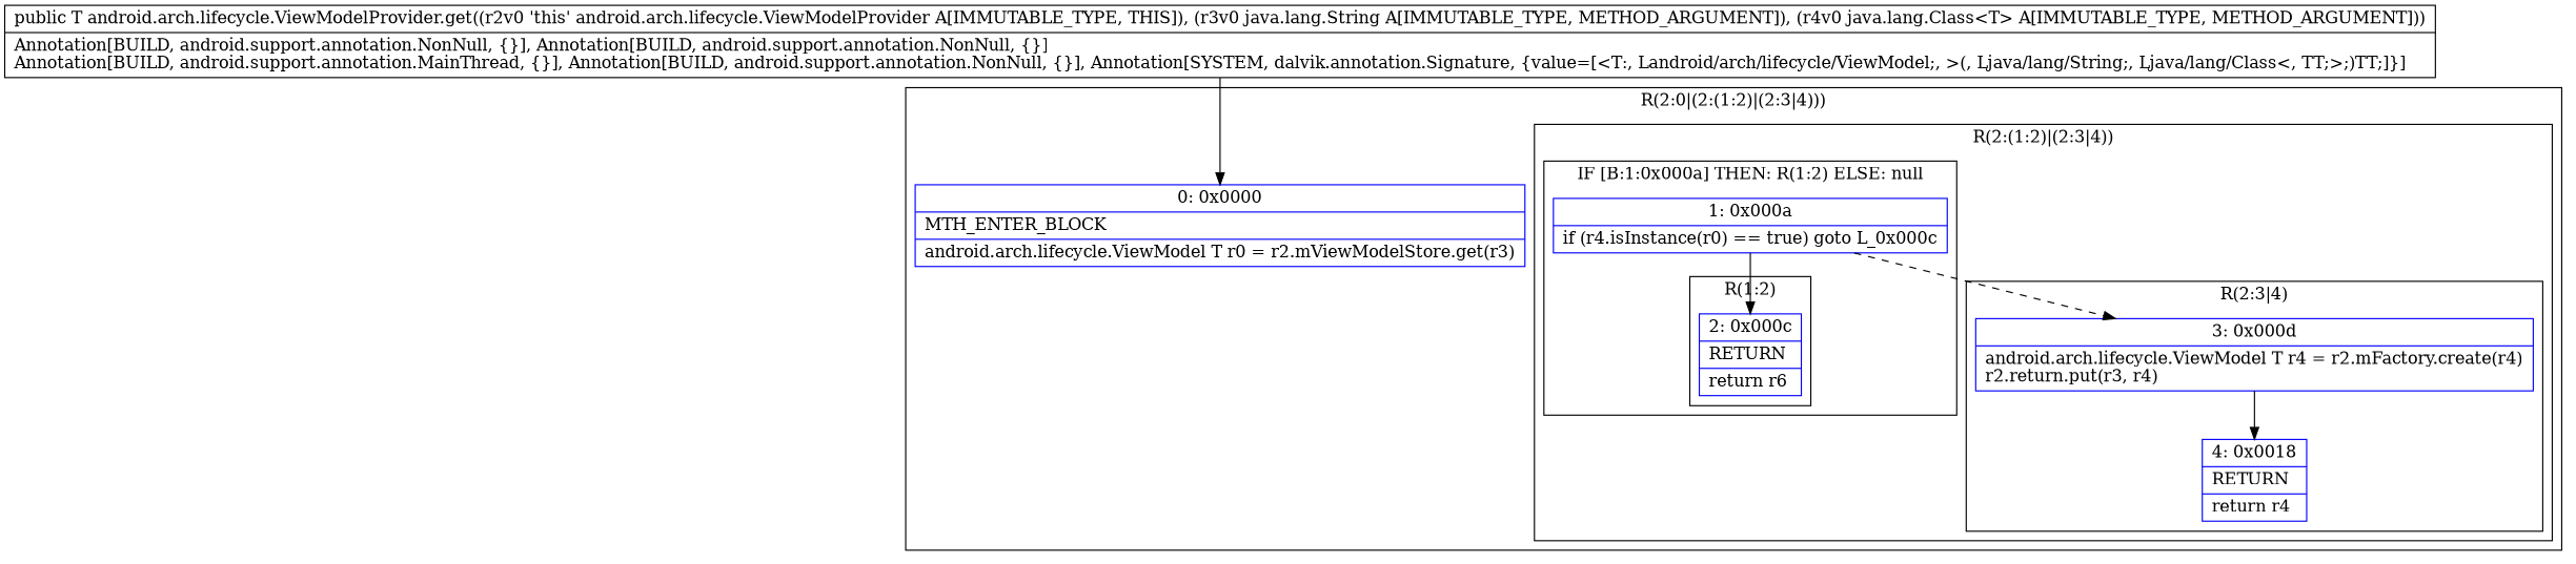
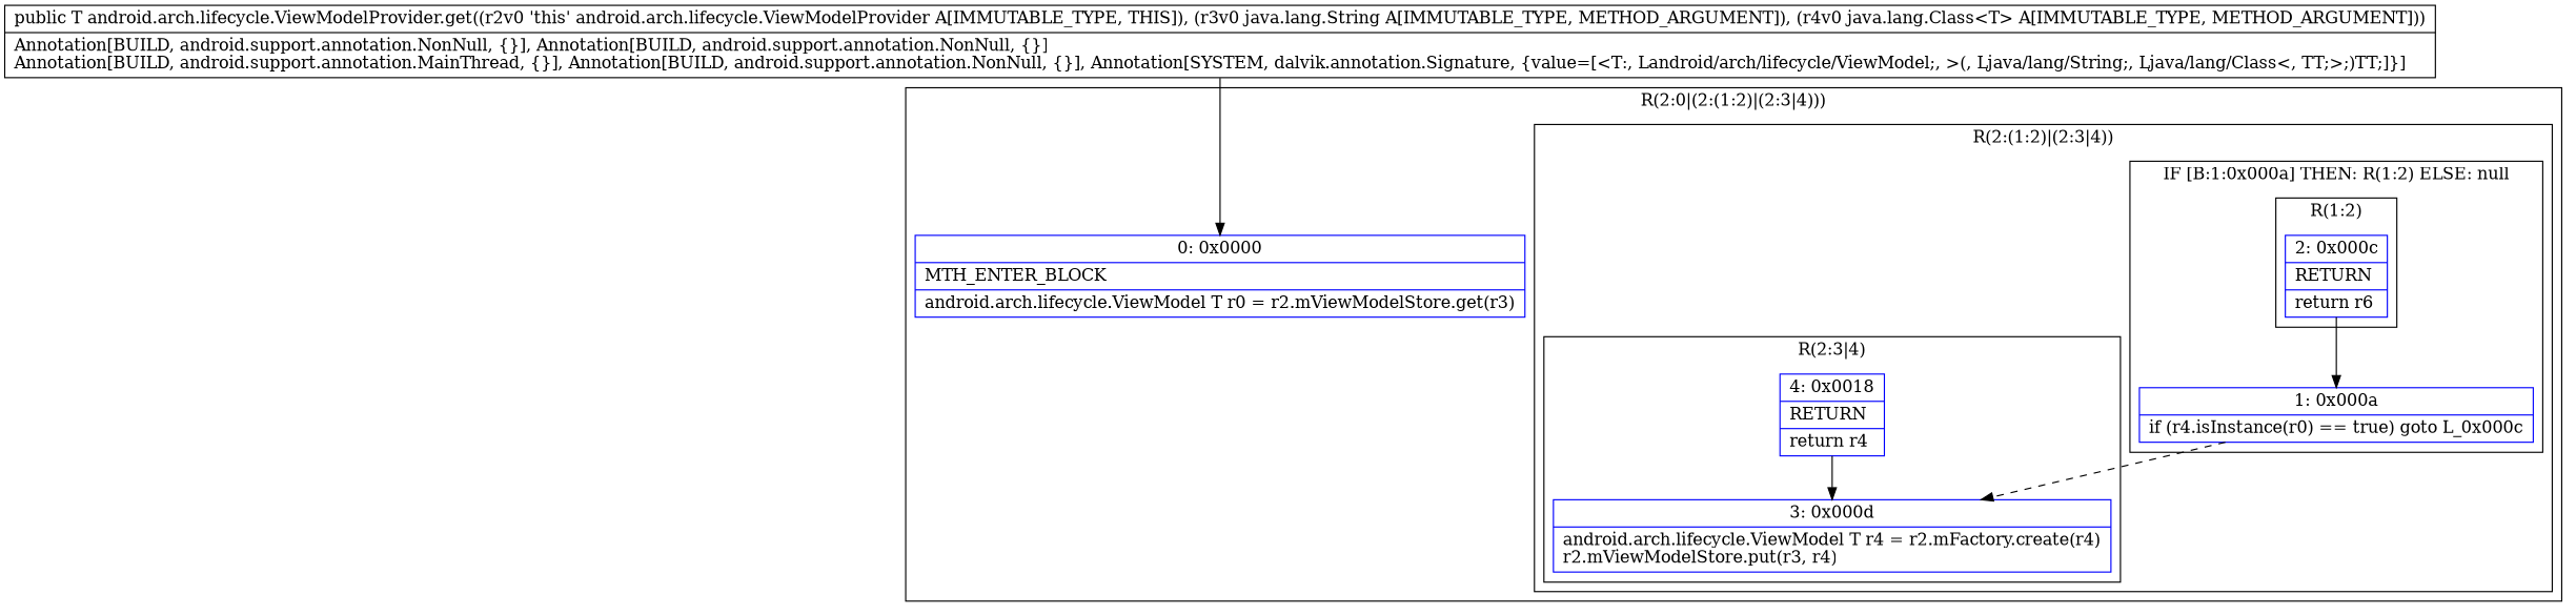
  digraph {
    node [color=blue shape=record]
    n1 [label="{2\:\ 0x000c|RETURN\l|return r6\l}"]
    n2 [label="{1\:\ 0x000a|if (r4.isInstance(r0) == true) goto L_0x000c\l}"]
-   n3 [label="{3\:\ 0x000d|android.arch.lifecycle.ViewModel T r4 = r2.mFactory.create(r4)\lr2.return.put(r3, r4)\l}"]
+   n3 [label="{3\:\ 0x000d|android.arch.lifecycle.ViewModel T r4 = r2.mFactory.create(r4)\lr2.mViewModelStore.put(r3, r4)\l}"]
    n4 [label="{4\:\ 0x0018|RETURN\l|return r4\l}"]
    n5 [label="{0\:\ 0x0000|MTH_ENTER_BLOCK\l|android.arch.lifecycle.ViewModel T r0 = r2.mViewModelStore.get(r3)\l}"]
    n6 [label="{public T android.arch.lifecycle.ViewModelProvider.get((r2v0 'this' android.arch.lifecycle.ViewModelProvider A[IMMUTABLE_TYPE, THIS]), (r3v0 java.lang.String A[IMMUTABLE_TYPE, METHOD_ARGUMENT]), (r4v0 java.lang.Class\<T\> A[IMMUTABLE_TYPE, METHOD_ARGUMENT]))  | Annotation[BUILD, android.support.annotation.NonNull, \{\}], Annotation[BUILD, android.support.annotation.NonNull, \{\}]\lAnnotation[BUILD, android.support.annotation.MainThread, \{\}], Annotation[BUILD, android.support.annotation.NonNull, \{\}], Annotation[SYSTEM, dalvik.annotation.Signature, \{value=[\<T:, Landroid\/arch\/lifecycle\/ViewModel;, \>(, Ljava\/lang\/String;, Ljava\/lang\/Class\<, TT;\>;)TT;]\}]\l}" color=""]
    subgraph cluster_1 {
      label="R(2:0|(2:(1:2)|(2:3|4)))"
      n5
      subgraph cluster_2 {
        label="R(2:(1:2)|(2:3|4))"
        subgraph cluster_3 {
          label="IF [B:1:0x000a] THEN: R(1:2) ELSE: null"
          n2
          subgraph cluster_4 {
            label="R(1:2)"
            n1
          }
        }
        subgraph cluster_5 {
          label="R(2:3|4)"
          n3
          n4
        }
      }
    }
-   n2 -> n1
+   n1 -> n2
    n2 -> n3 [style=dashed]
-   n3 -> n4
+   n4 -> n3
    n6 -> n5
  }
